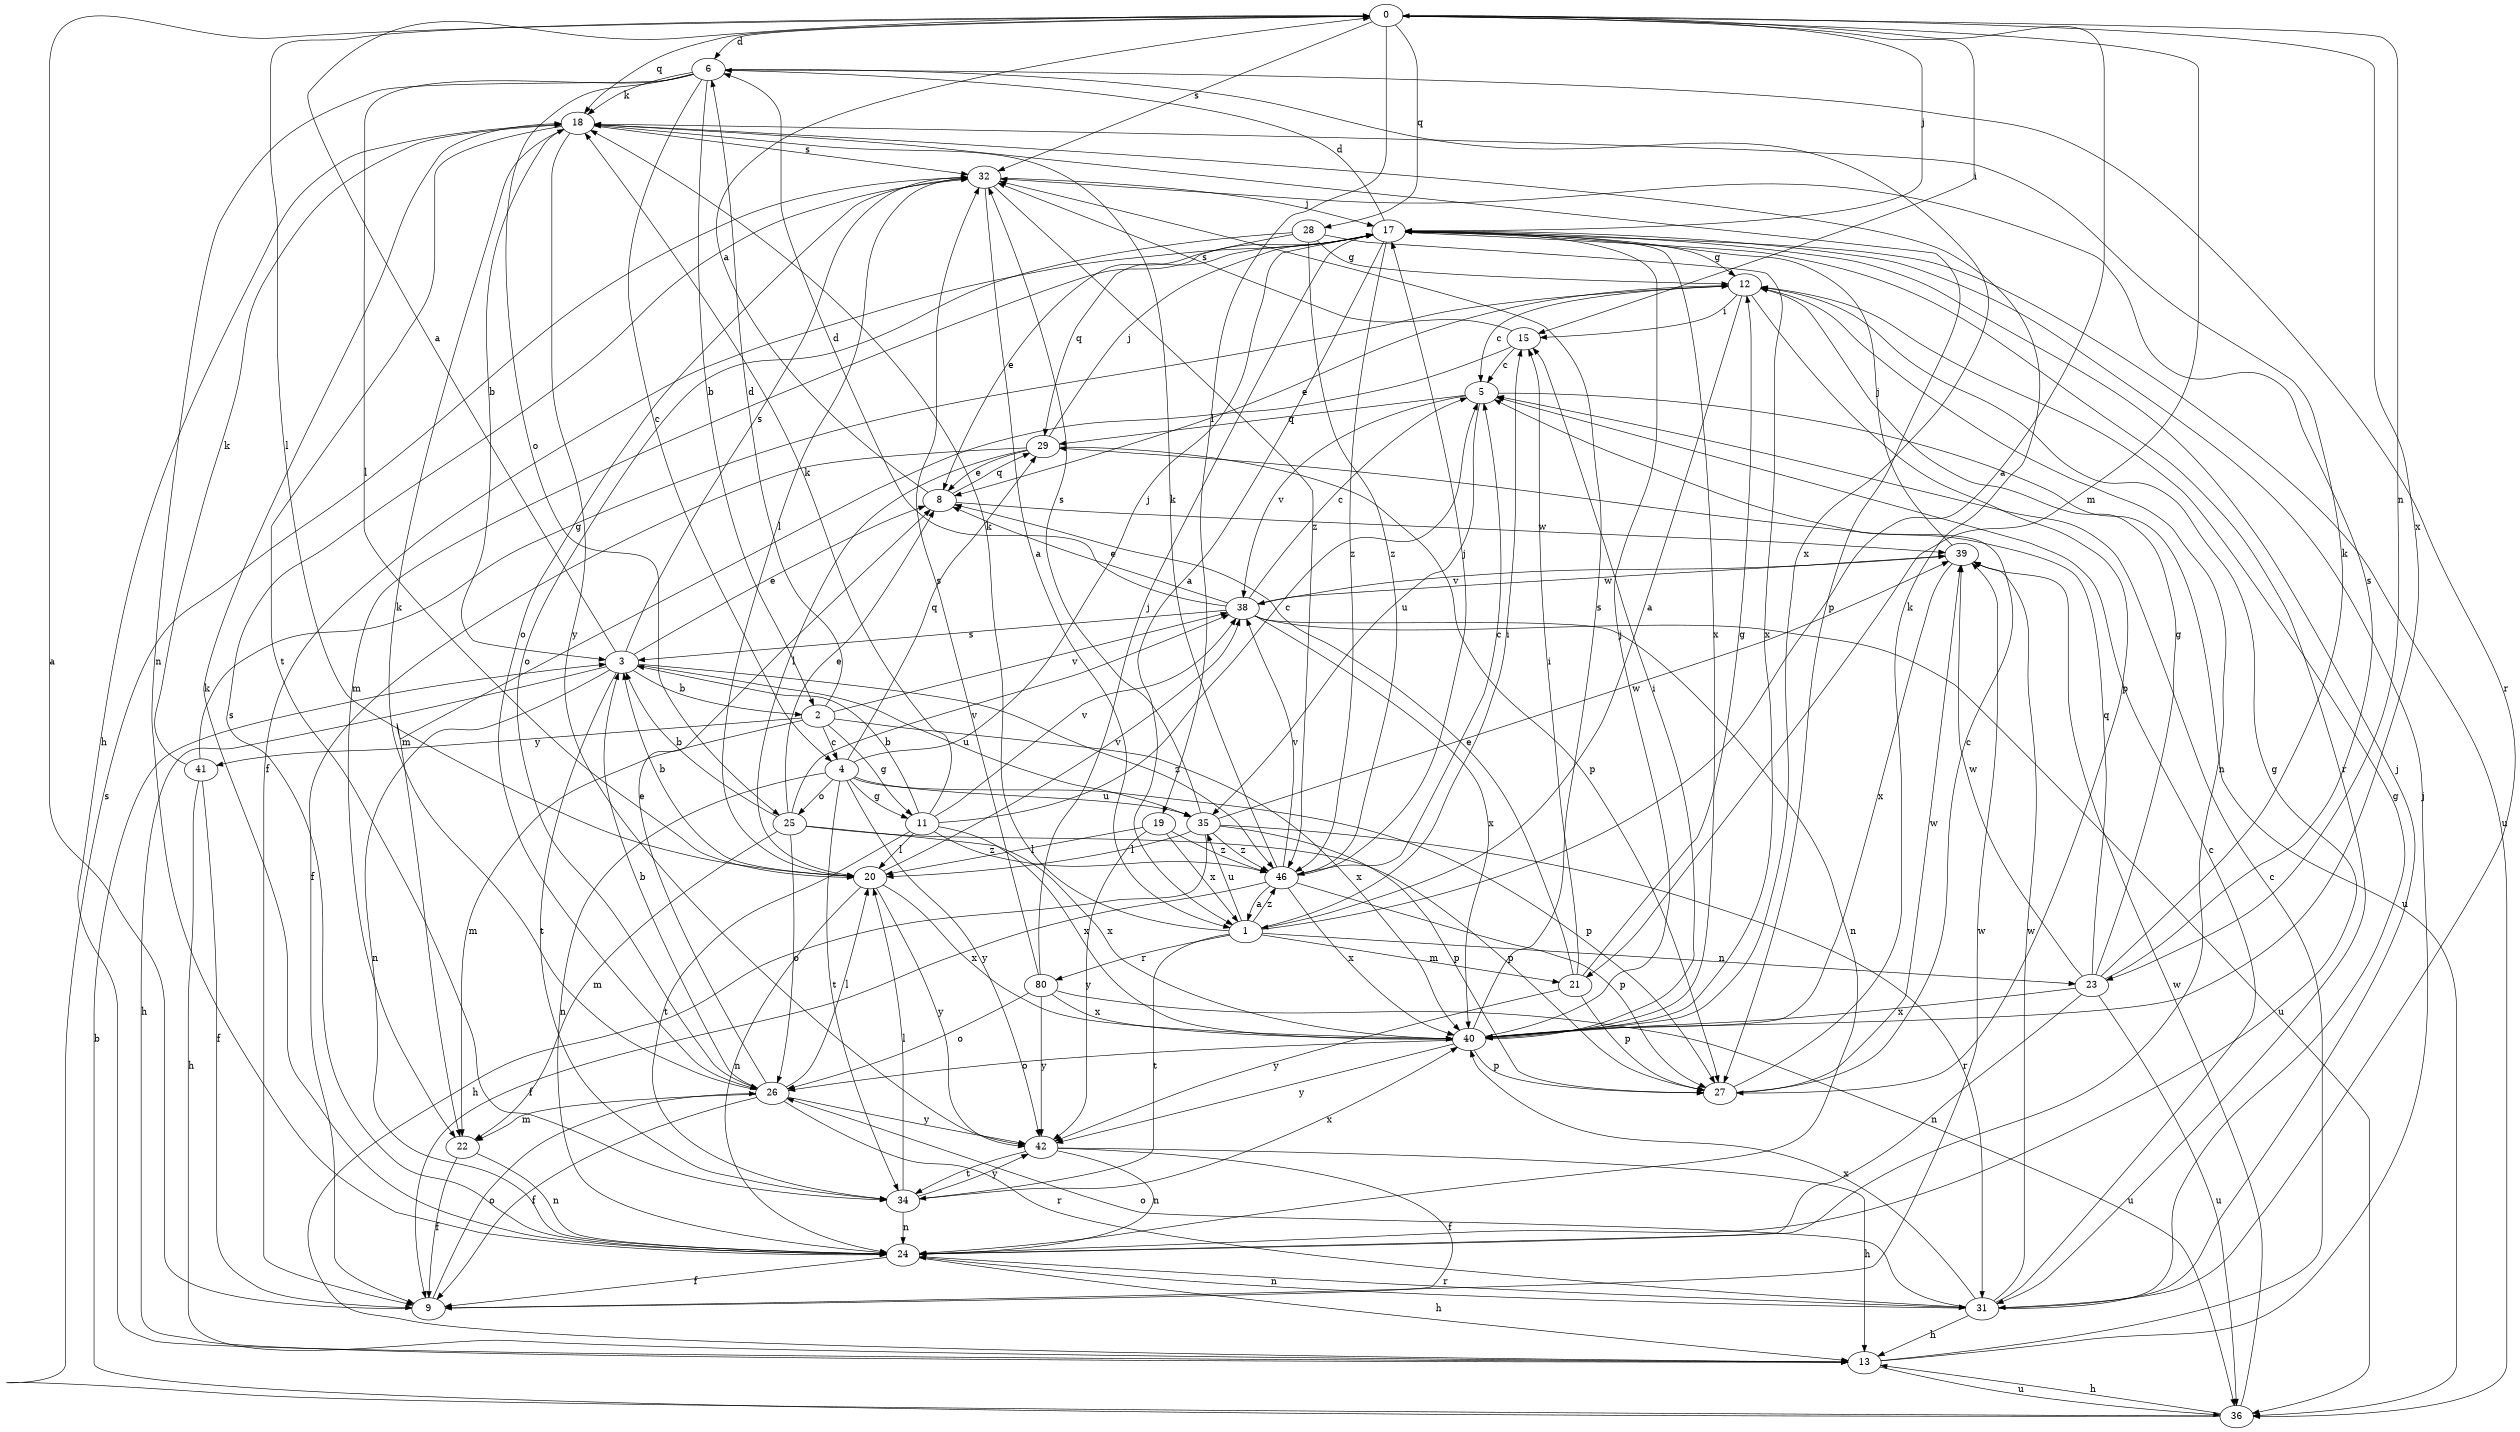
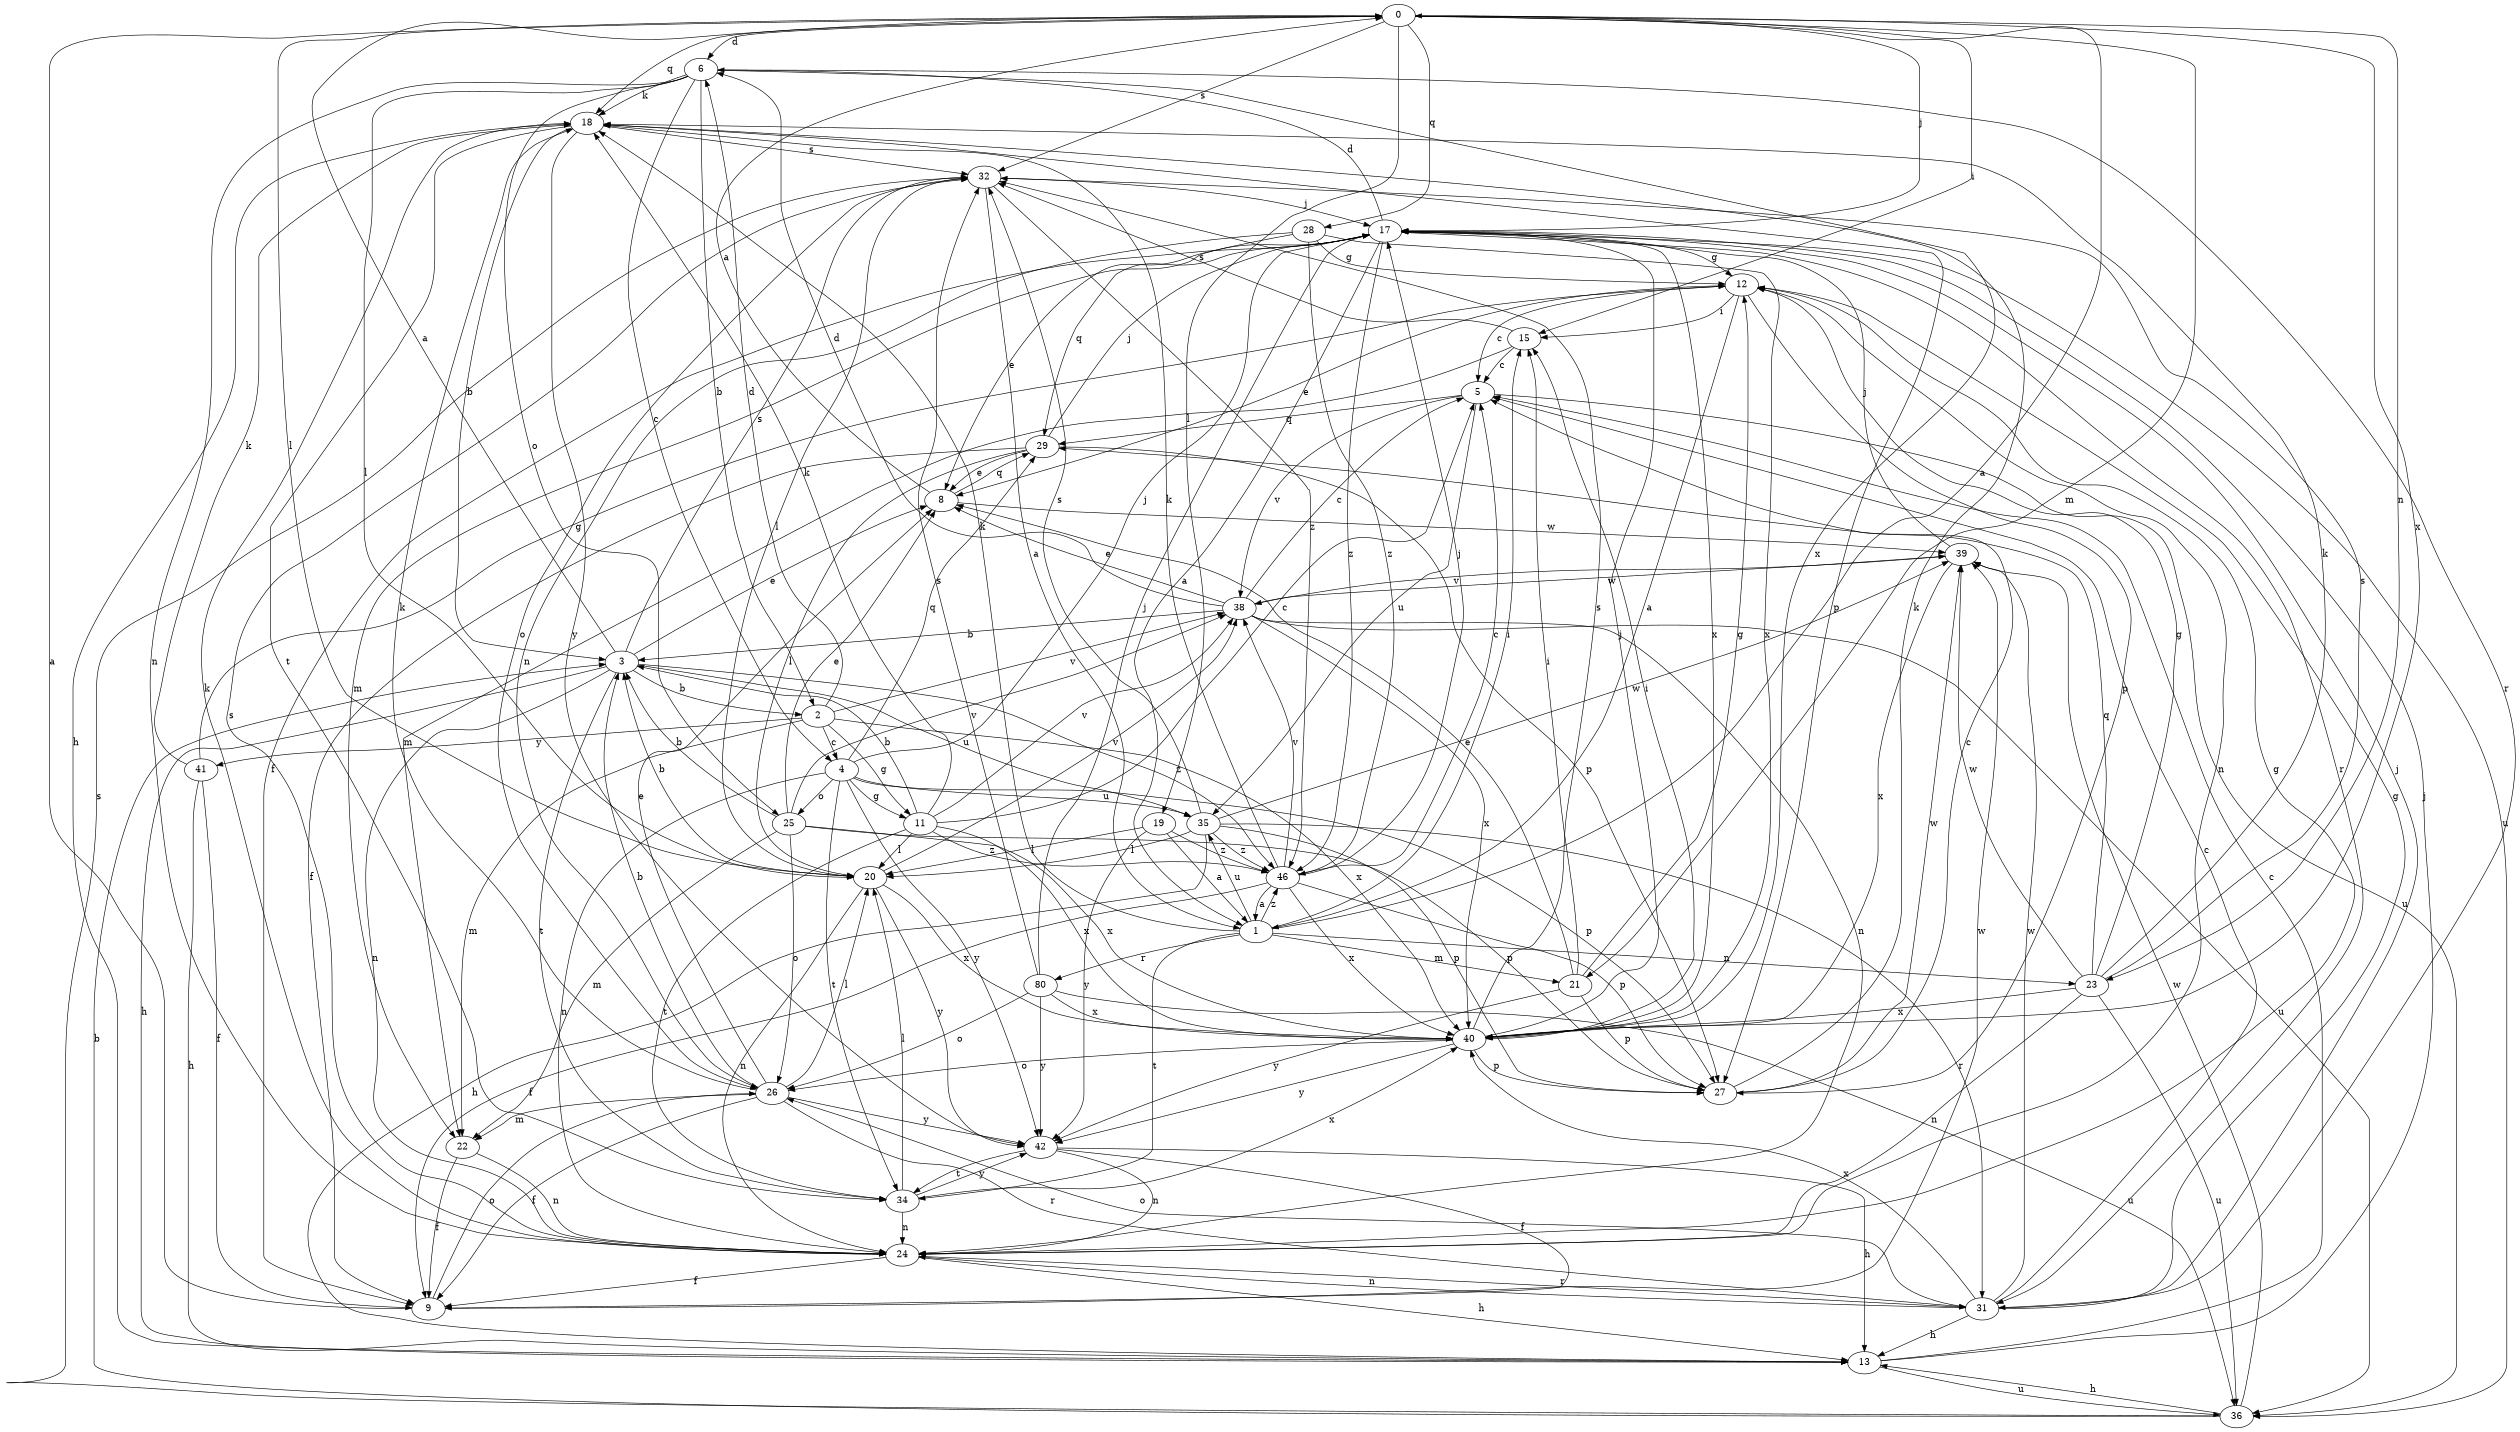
  strict digraph {
    0
    6
    15
    17
    18
    19
    20
    21
    23
    28
    32
    40
    2
    4
    24
    25
    31
    22
    5
    1
    46
    29
    36
    9
    12
    34
    3
    13
    27
    42
    38
    8
    39
    26
    n35 [label=80]
    35
    11
    41
    0 -> 6 [label=d]
    0 -> 15 [label=i]
    0 -> 17 [label=j]
    0 -> 18 [label=q]
    0 -> 19 [label=l]
    0 -> 20 [label=l]
    0 -> 21 [label=m]
    0 -> 23 [label=n]
    0 -> 28 [label=q]
    0 -> 32 [label=s]
    0 -> 40 [label=x]
    6 -> 18 [label=k]
    6 -> 20 [label=l]
    6 -> 40 [label=x]
    6 -> 2 [label=b]
    6 -> 4 [label=c]
    6 -> 24 [label=n]
    6 -> 25 [label=o]
    6 -> 31 [label=r]
    15 -> 32 [label=s]
    15 -> 22 [label=m]
    15 -> 5 [label=c]
    17 -> 6 [label=d]
    17 -> 40 [label=x]
    17 -> 31 [label=r]
    17 -> 22 [label=m]
    17 -> 1 [label=a]
    17 -> 46 [label=z]
    17 -> 29 [label=q]
    17 -> 36 [label=u]
    17 -> 9 [label=f]
    17 -> 12 [label=g]
    18 -> 32 [label=s]
    18 -> 34 [label=t]
    18 -> 3 [label=b]
    18 -> 13 [label=h]
    18 -> 27 [label=p]
    18 -> 42 [label=y]
    19 -> 20 [label=l]
-   19 -> 1 [label=x]
+   19 -> 1 [label=a]
    19 -> 46 [label=z]
    19 -> 42 [label=y]
    20 -> 40 [label=x]
    20 -> 24 [label=n]
    20 -> 3 [label=b]
    20 -> 42 [label=y]
    20 -> 38 [label=v]
    21 -> 15 [label=i]
    21 -> 12 [label=g]
    21 -> 27 [label=p]
    21 -> 42 [label=y]
    21 -> 8 [label=e]
    23 -> 18 [label=k]
    23 -> 32 [label=s]
    23 -> 40 [label=x]
    23 -> 24 [label=n]
    23 -> 29 [label=q]
    23 -> 36 [label=u]
    23 -> 12 [label=g]
    23 -> 39 [label=w]
    28 -> 40 [label=x]
    28 -> 46 [label=z]
    28 -> 12 [label=g]
    28 -> 8 [label=e]
-   28 -> 26 [label=o]
+   28 -> 26 [label=n]
    32 -> 17 [label=j]
    32 -> 20 [label=l]
    32 -> 1 [label=a]
    32 -> 46 [label=z]
    32 -> 26 [label=o]
    40 -> 15 [label=i]
    40 -> 17 [label=j]
    40 -> 32 [label=s]
    40 -> 27 [label=p]
    40 -> 42 [label=y]
    40 -> 26 [label=o]
    2 -> 6 [label=d]
    2 -> 40 [label=x]
    2 -> 4 [label=c]
    2 -> 22 [label=m]
    2 -> 38 [label=v]
    2 -> 11 [label=g]
    2 -> 41 [label=y]
    4 -> 17 [label=j]
    4 -> 24 [label=n]
    4 -> 25 [label=o]
    4 -> 29 [label=q]
    4 -> 34 [label=t]
    4 -> 27 [label=p]
    4 -> 42 [label=y]
    4 -> 35 [label=u]
    4 -> 11 [label=g]
    24 -> 18 [label=k]
    24 -> 32 [label=s]
    24 -> 31 [label=r]
    24 -> 9 [label=f]
    24 -> 12 [label=g]
    24 -> 13 [label=h]
    25 -> 40 [label=x]
    25 -> 22 [label=m]
    25 -> 3 [label=b]
    25 -> 27 [label=p]
    25 -> 38 [label=v]
    25 -> 8 [label=e]
    25 -> 26 [label=o]
    31 -> 17 [label=j]
    31 -> 40 [label=x]
    31 -> 24 [label=n]
    31 -> 5 [label=c]
    31 -> 12 [label=g]
    31 -> 13 [label=h]
    31 -> 39 [label=w]
    31 -> 26 [label=o]
    22 -> 24 [label=n]
    22 -> 9 [label=f]
    5 -> 29 [label=q]
    5 -> 36 [label=u]
    5 -> 38 [label=v]
    5 -> 35 [label=u]
    1 -> 0 [label=a]
    1 -> 15 [label=i]
    1 -> 18 [label=k]
    1 -> 21 [label=m]
    1 -> 23 [label=n]
    1 -> 46 [label=z]
    1 -> 34 [label=t]
    1 -> n35 [label=r]
    1 -> 35 [label=u]
    46 -> 17 [label=j]
    46 -> 18 [label=k]
    46 -> 40 [label=x]
    46 -> 5 [label=c]
    46 -> 1 [label=a]
    46 -> 9 [label=f]
    46 -> 27 [label=p]
    46 -> 38 [label=v]
    29 -> 17 [label=j]
    29 -> 20 [label=l]
    29 -> 9 [label=f]
    29 -> 27 [label=p]
    29 -> 8 [label=e]
    36 -> 32 [label=s]
    36 -> 3 [label=b]
    36 -> 13 [label=h]
    36 -> 39 [label=w]
    9 -> 0 [label=a]
    9 -> 39 [label=w]
    9 -> 26 [label=o]
    12 -> 15 [label=i]
    12 -> 24 [label=n]
    12 -> 5 [label=c]
    12 -> 1 [label=a]
    12 -> 27 [label=p]
    12 -> 8 [label=e]
    34 -> 20 [label=l]
    34 -> 40 [label=x]
    34 -> 24 [label=n]
    34 -> 42 [label=y]
    3 -> 0 [label=a]
    3 -> 32 [label=s]
    3 -> 2 [label=b]
    3 -> 24 [label=n]
    3 -> 46 [label=z]
    3 -> 34 [label=t]
    3 -> 13 [label=h]
    3 -> 8 [label=e]
    3 -> 35 [label=u]
    13 -> 17 [label=j]
    13 -> 5 [label=c]
    13 -> 36 [label=u]
    27 -> 18 [label=k]
    27 -> 5 [label=c]
    27 -> 39 [label=w]
    42 -> 24 [label=n]
    42 -> 9 [label=f]
    42 -> 34 [label=t]
    42 -> 13 [label=h]
    38 -> 6 [label=d]
    38 -> 40 [label=x]
    38 -> 24 [label=n]
    38 -> 5 [label=c]
    38 -> 36 [label=u]
-   38 -> 3 [label=s]
+   38 -> 3 [label=b]
    38 -> 8 [label=e]
    38 -> 39 [label=w]
    8 -> 0 [label=a]
    8 -> 29 [label=q]
    8 -> 39 [label=w]
    39 -> 17 [label=j]
    39 -> 40 [label=x]
    39 -> 38 [label=v]
    26 -> 18 [label=k]
    26 -> 20 [label=l]
    26 -> 31 [label=r]
    26 -> 22 [label=m]
    26 -> 9 [label=f]
    26 -> 3 [label=b]
    26 -> 42 [label=y]
    26 -> 8 [label=e]
    n35 -> 17 [label=j]
    n35 -> 32 [label=s]
    n35 -> 40 [label=x]
    n35 -> 36 [label=u]
    n35 -> 42 [label=y]
    n35 -> 26 [label=o]
    35 -> 20 [label=l]
    35 -> 32 [label=s]
    35 -> 31 [label=r]
    35 -> 46 [label=z]
    35 -> 13 [label=h]
    35 -> 27 [label=p]
    35 -> 39 [label=w]
    11 -> 18 [label=k]
    11 -> 20 [label=l]
    11 -> 40 [label=x]
    11 -> 5 [label=c]
    11 -> 46 [label=z]
    11 -> 34 [label=t]
    11 -> 3 [label=b]
    11 -> 38 [label=v]
    41 -> 18 [label=k]
    41 -> 9 [label=f]
    41 -> 12 [label=g]
    41 -> 13 [label=h]
  }
